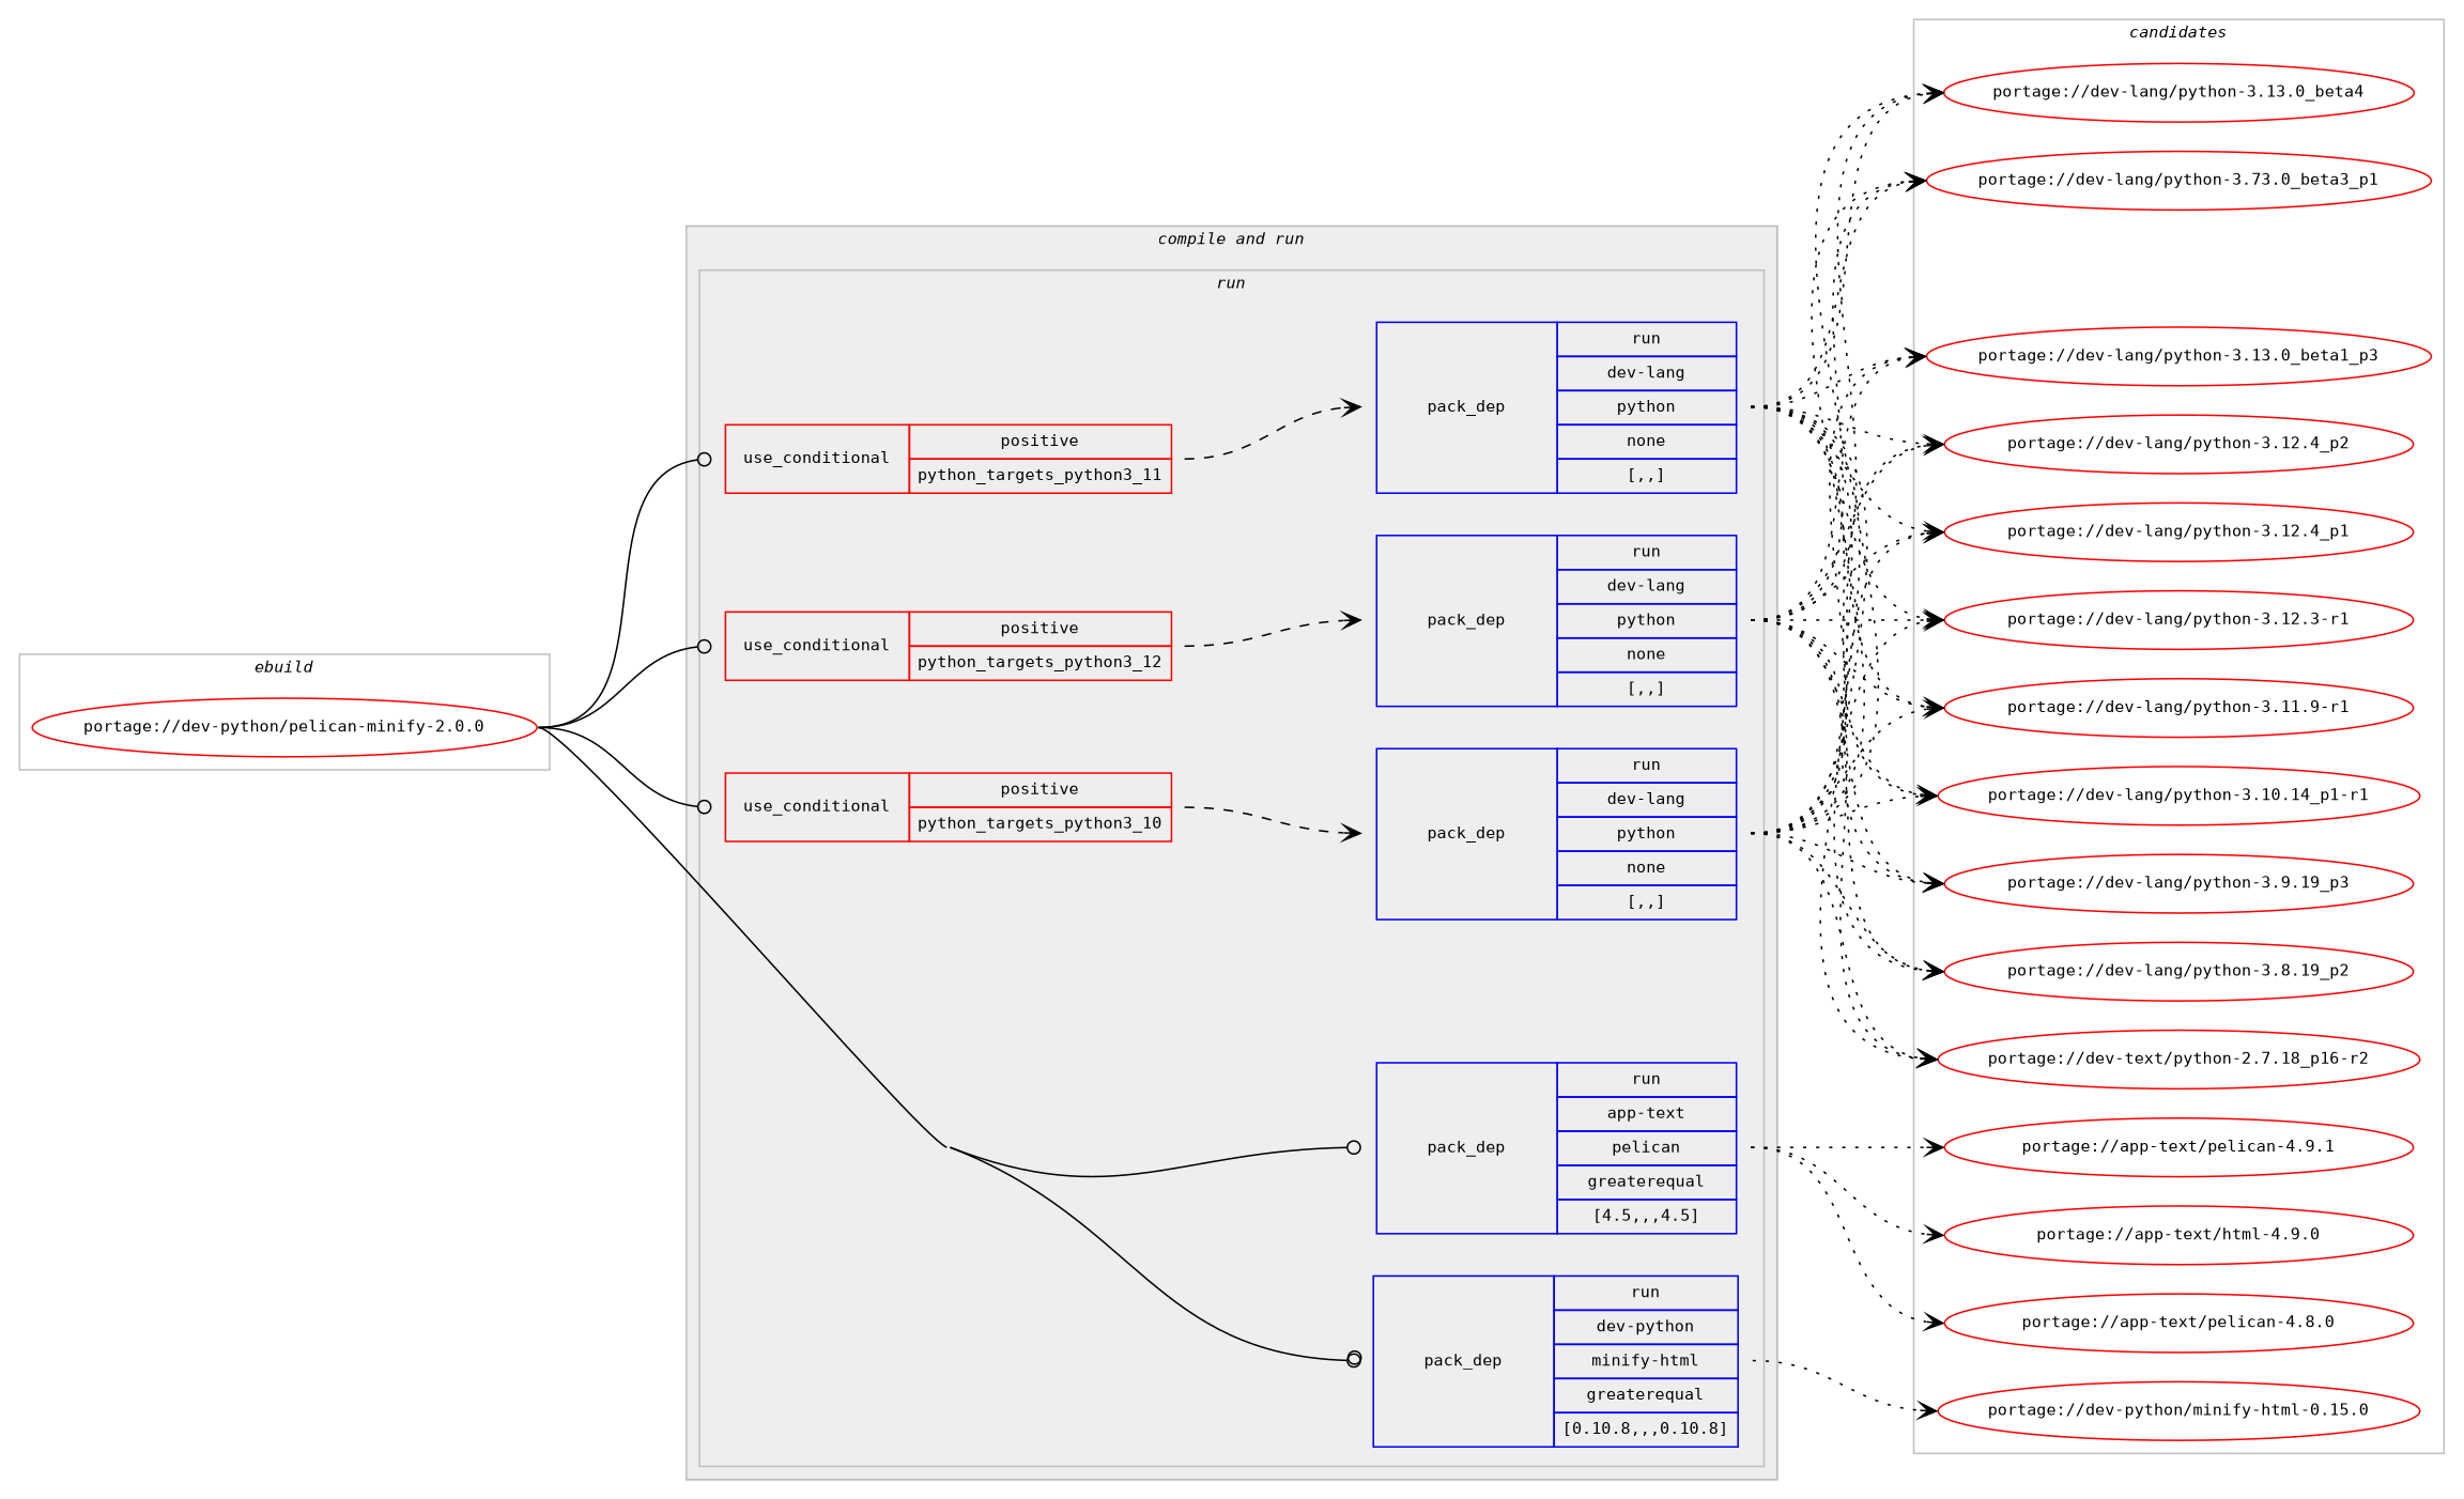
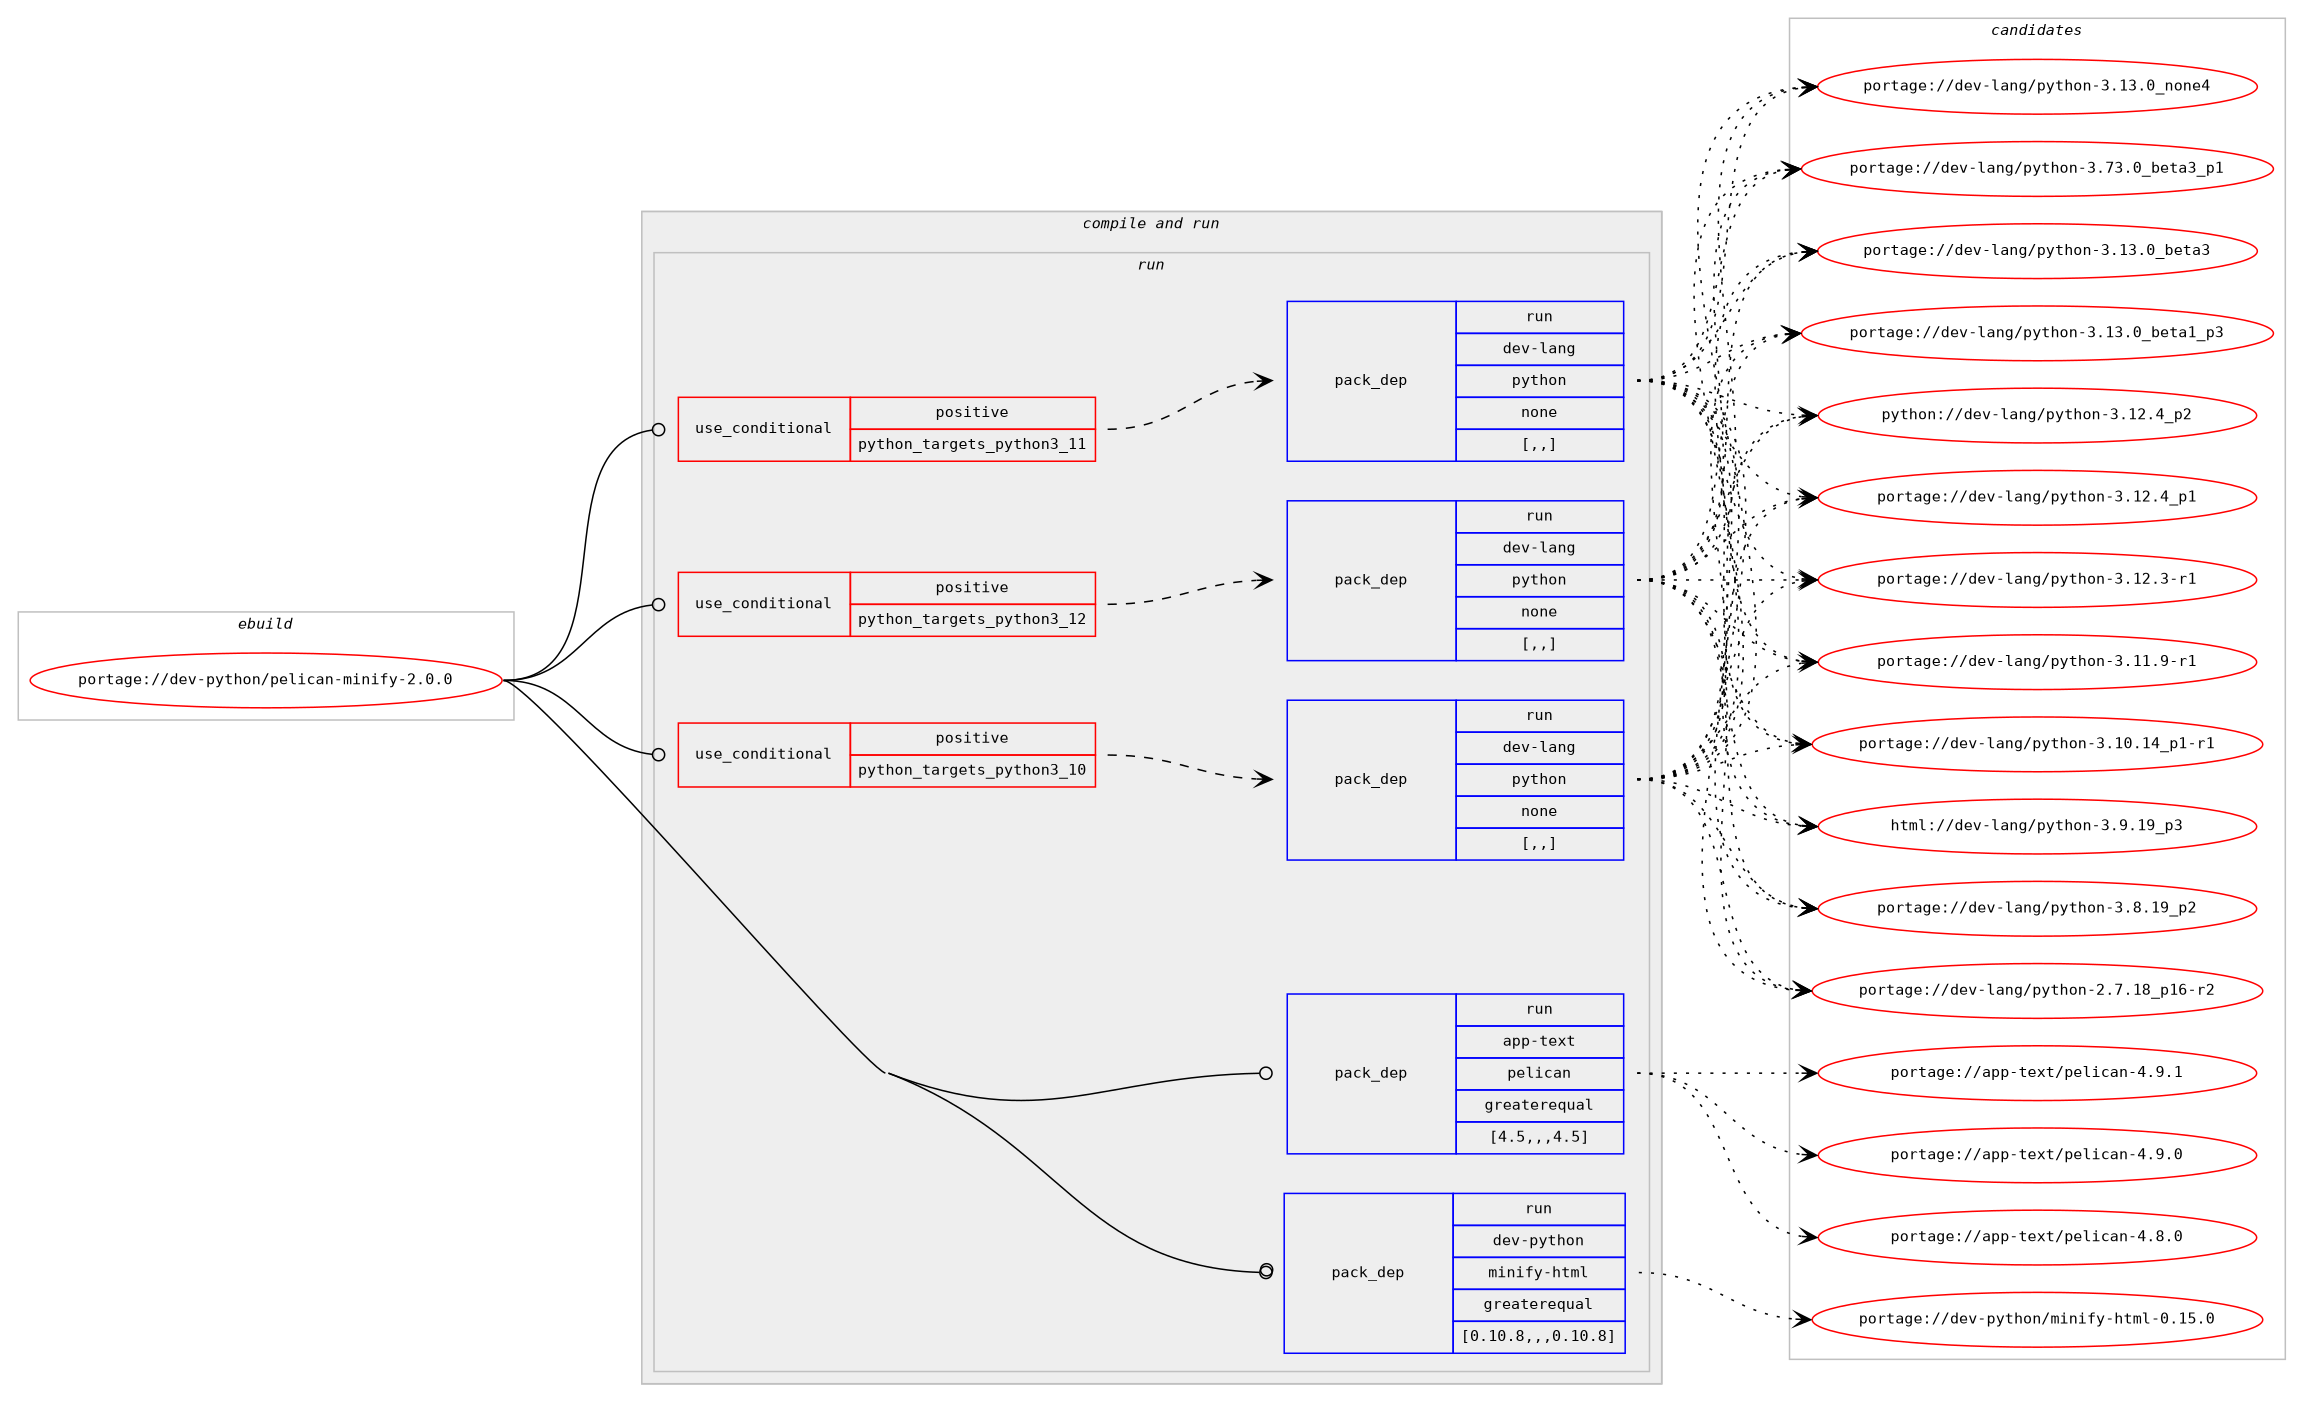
  digraph {
    compound=true
    concentrate=true
    fontname="DejaVu Sans Mono"
    fontsize=10
    newrank=true
    rankdir=LR
    ranksep=1.5
    node [color=red fontname="DejaVu Sans Mono" fontsize=10]
    edge [arrowhead=vee fontname="DejaVu Sans Mono" headport=w style=dotted tailport=e weight=100]
    n1 [label="portage://dev-python/pelican-minify-2.0.0" width=4]
    n2 [color=blue label=<<TABLE BORDER="0" CELLBORDER="1" CELLSPACING="0" CELLPADDING="4" WIDTH="220"><TR><TD ROWSPAN="6" CELLPADDING="30">pack_dep</TD></TR><TR><TD WIDTH="110">run</TD></TR><TR><TD>dev-lang</TD></TR><TR><TD>python</TD></TR><TR><TD>none</TD></TR><TR><TD>[,,]</TD></TR></TABLE>> shape=none]
    n3 [label=<<TABLE BORDER="0" CELLBORDER="1" CELLSPACING="0" CELLPADDING="4"><TR><TD ROWSPAN="3" CELLPADDING="10">use_conditional</TD></TR><TR><TD>positive</TD></TR><TR><TD>python_targets_python3_10</TD></TR></TABLE>> shape=none]
    n4 [color=blue label=<<TABLE BORDER="0" CELLBORDER="1" CELLSPACING="0" CELLPADDING="4" WIDTH="220"><TR><TD ROWSPAN="6" CELLPADDING="30">pack_dep</TD></TR><TR><TD WIDTH="110">run</TD></TR><TR><TD>dev-lang</TD></TR><TR><TD>python</TD></TR><TR><TD>none</TD></TR><TR><TD>[,,]</TD></TR></TABLE>> shape=none]
    n5 [label=<<TABLE BORDER="0" CELLBORDER="1" CELLSPACING="0" CELLPADDING="4"><TR><TD ROWSPAN="3" CELLPADDING="10">use_conditional</TD></TR><TR><TD>positive</TD></TR><TR><TD>python_targets_python3_11</TD></TR></TABLE>> shape=none]
    n6 [color=blue label=<<TABLE BORDER="0" CELLBORDER="1" CELLSPACING="0" CELLPADDING="4" WIDTH="220"><TR><TD ROWSPAN="6" CELLPADDING="30">pack_dep</TD></TR><TR><TD WIDTH="110">run</TD></TR><TR><TD>dev-lang</TD></TR><TR><TD>python</TD></TR><TR><TD>none</TD></TR><TR><TD>[,,]</TD></TR></TABLE>> shape=none]
    n7 [label=<<TABLE BORDER="0" CELLBORDER="1" CELLSPACING="0" CELLPADDING="4"><TR><TD ROWSPAN="3" CELLPADDING="10">use_conditional</TD></TR><TR><TD>positive</TD></TR><TR><TD>python_targets_python3_12</TD></TR></TABLE>> shape=none]
    n8 [color=blue label=<<TABLE BORDER="0" CELLBORDER="1" CELLSPACING="0" CELLPADDING="4" WIDTH="220"><TR><TD ROWSPAN="6" CELLPADDING="30">pack_dep</TD></TR><TR><TD WIDTH="110">run</TD></TR><TR><TD>app-text</TD></TR><TR><TD>pelican</TD></TR><TR><TD>greaterequal</TD></TR><TR><TD>[4.5,,,4.5]</TD></TR></TABLE>> shape=none]
    n9 [color=blue label=<<TABLE BORDER="0" CELLBORDER="1" CELLSPACING="0" CELLPADDING="4" WIDTH="220"><TR><TD ROWSPAN="6" CELLPADDING="30">pack_dep</TD></TR><TR><TD WIDTH="110">run</TD></TR><TR><TD>dev-python</TD></TR><TR><TD>minify-html</TD></TR><TR><TD>greaterequal</TD></TR><TR><TD>[0.10.8,,,0.10.8]</TD></TR></TABLE>> shape=none]
-   n10 [label="portage://dev-lang/python-3.13.0_beta4" width=4]
+   n10 [label="portage://dev-lang/python-3.13.0_none4" width=4]
    n11 [label="portage://dev-lang/python-3.73.0_beta3_p1" width=4]
+   n12 [label="portage://dev-lang/python-3.13.0_beta3" width=4]
    n13 [label="portage://dev-lang/python-3.13.0_beta1_p3" width=4]
-   n14 [label="portage://dev-lang/python-3.12.4_p2" width=4]
+   n14 [label="python://dev-lang/python-3.12.4_p2" width=4]
    n15 [label="portage://dev-lang/python-3.12.4_p1" width=4]
    n16 [label="portage://dev-lang/python-3.12.3-r1" width=4]
    n17 [label="portage://dev-lang/python-3.11.9-r1" width=4]
    n18 [label="portage://dev-lang/python-3.10.14_p1-r1" width=4]
-   n19 [label="portage://dev-lang/python-3.9.19_p3" width=4]
+   n19 [label="html://dev-lang/python-3.9.19_p3" width=4]
    n20 [label="portage://dev-lang/python-3.8.19_p2" width=4]
-   n21 [label="portage://dev-text/python-2.7.18_p16-r2" width=4]
+   n21 [label="portage://dev-lang/python-2.7.18_p16-r2" width=4]
    n22 [label="portage://app-text/pelican-4.9.1" width=4]
-   n23 [label="portage://app-text/html-4.9.0" width=4]
+   n23 [label="portage://app-text/pelican-4.9.0" width=4]
    n24 [label="portage://app-text/pelican-4.8.0" width=4]
    n25 [label="portage://dev-python/minify-html-0.15.0" width=4]
    subgraph cluster_1 {
      color=gray
      label=<<i>ebuild</i>>
      n1
    }
    subgraph cluster_2 {
      color=gray
      label=<<i>dependencies</i>>
      subgraph cluster_3 {
        color=gray
        fillcolor="#eeeeee"
        label=<<i>compile</i>>
        style=filled
      }
      subgraph cluster_4 {
        color=gray
        fillcolor="#eeeeee"
        label=<<i>compile and run</i>>
        style=filled
      }
      subgraph cluster_5 {
        color=gray
        fillcolor="#eeeeee"
        label=<<i>run</i>>
        style=filled
        subgraph sub_6 {
          color=gray
          fillcolor="#eeeeee"
          label=<<i>run</i>>
          style=filled
          n3
          subgraph sub_7 {
            color=gray
            fillcolor="#eeeeee"
            label=<<i>run</i>>
            style=filled
            n2
          }
        }
        subgraph sub_8 {
          color=gray
          fillcolor="#eeeeee"
          label=<<i>run</i>>
          style=filled
          n5
          subgraph sub_9 {
            color=gray
            fillcolor="#eeeeee"
            label=<<i>run</i>>
            style=filled
            n4
          }
        }
        subgraph sub_10 {
          color=gray
          fillcolor="#eeeeee"
          label=<<i>run</i>>
          style=filled
          n7
          subgraph sub_11 {
            color=gray
            fillcolor="#eeeeee"
            label=<<i>run</i>>
            style=filled
            n6
          }
        }
        subgraph sub_12 {
          color=gray
          fillcolor="#eeeeee"
          label=<<i>run</i>>
          style=filled
          n8
        }
        subgraph sub_13 {
          color=gray
          fillcolor="#eeeeee"
          label=<<i>run</i>>
          style=filled
          n9
        }
      }
    }
    subgraph cluster_14 {
      color=gray
      label=<<i>candidates</i>>
      rank=same
      subgraph sub_15 {
        color=black
        label=<<i>candidates</i>>
        nodesep=1
        rank=same
        n10
        n11
+       n12
        n13
        n14
        n15
        n16
        n17
        n18
        n19
        n20
        n21
      }
      subgraph sub_16 {
        color=black
        label=<<i>candidates</i>>
        nodesep=1
        rank=same
        n10
        n11
+       n12
        n13
        n14
        n15
        n16
        n17
        n18
        n19
        n20
        n21
      }
      subgraph sub_17 {
        color=black
        label=<<i>candidates</i>>
        nodesep=1
        rank=same
        n10
        n11
+       n12
        n13
        n14
        n15
        n16
        n17
        n18
        n19
        n20
        n21
      }
      subgraph sub_18 {
        color=black
        label=<<i>candidates</i>>
        nodesep=1
        rank=same
        n22
        n23
        n24
      }
      subgraph sub_19 {
        color=black
        label=<<i>candidates</i>>
        nodesep=1
        rank=same
        n25
      }
    }
    n1 -> n3 [arrowhead=odot style=solid weight=20]
    n1 -> n5 [arrowhead=odot style=solid weight=20]
    n1 -> n7 [arrowhead=odot style=solid weight=20]
    n1 -> n8 [arrowhead=odot style=solid weight=20]
    n1 -> n9 [arrowhead=odot style=solid weight=20]
    n2 -> n10
    n2 -> n11
+   n2 -> n12
    n2 -> n13
    n2 -> n14
    n2 -> n15
    n2 -> n16
    n2 -> n17
    n2 -> n18
    n2 -> n19
    n2 -> n20
    n2 -> n21
    n3 -> n2 [style=dashed weight=20]
    n4 -> n10
    n4 -> n11
+   n4 -> n12
    n4 -> n13
    n4 -> n14
    n4 -> n15
    n4 -> n16
    n4 -> n17
    n4 -> n18
    n4 -> n19
    n4 -> n20
    n4 -> n21
    n5 -> n4 [style=dashed weight=20]
    n6 -> n10
    n6 -> n11
+   n6 -> n12
    n6 -> n13
    n6 -> n14
    n6 -> n15
    n6 -> n16
    n6 -> n17
    n6 -> n18
    n6 -> n19
    n6 -> n20
    n6 -> n21
    n7 -> n6 [style=dashed weight=20]
    n8 -> n22
    n8 -> n23
    n8 -> n24
    n9 -> n25
  }
